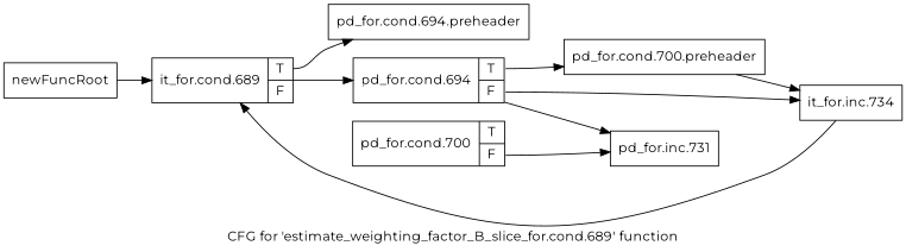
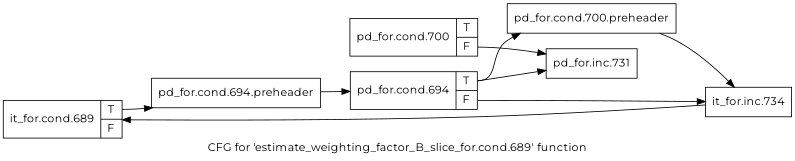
  digraph {
    fontname=Montserrat
    label="CFG for 'estimate_weighting_factor_B_slice_for.cond.689' function"
    rankdir=LR
    node [fontname=Montserrat shape=record]
    edge [fontname=Montserrat]
-   n1 [label="{newFuncRoot}"]
    n2 [label="{it_for.cond.689|{<s0>T|<s1>F}}"]
    n3 [label="{pd_for.cond.694.preheader}"]
    n4 [label="{pd_for.cond.694|{<s0>T|<s1>F}}"]
    n5 [label="{pd_for.cond.700.preheader}"]
    n6 [label="{it_for.inc.734}"]
    n7 [label="{pd_for.inc.731}"]
    n8 [label="{pd_for.cond.700|{<s0>T|<s1>F}}"]
-   n1 -> n2
    n2 -> n3 [tailport=s0]
-   n2 -> n4
+   n3 -> n4
    n4 -> n5 [tailport=s0]
    n4 -> n6 [tailport=s1]
    n4 -> n7
    n5 -> n6
    n6 -> n2
    n8 -> n7 [tailport=s1]
  }
